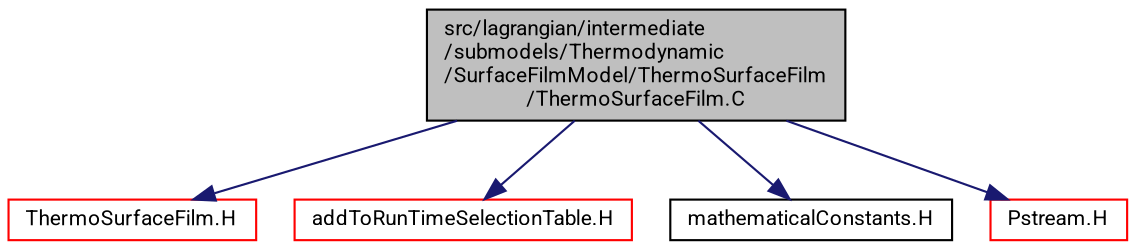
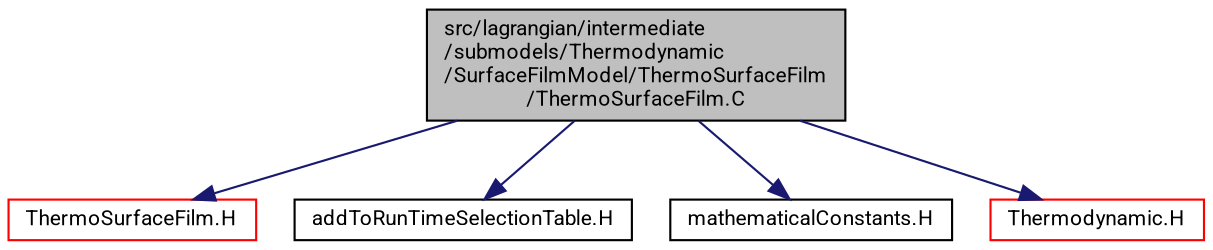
  digraph {
    fontname=Roboto
    node [color=black fontname=Roboto fontsize=10 shape=record]
    edge [color=midnightblue fontname=Roboto fontsize=10 labelfontname=Helvetica labelfontsize=10 style=solid]
    n1 [fillcolor=grey75 fontcolor=black height=0.2 label="src/lagrangian/intermediate\l/submodels/Thermodynamic\l/SurfaceFilmModel/ThermoSurfaceFilm\l/ThermoSurfaceFilm.C" style=filled width=0.4]
    n2 [color=red height=0.2 label="ThermoSurfaceFilm.H" width=0.4]
-   n3 [color=red height=0.2 label="addToRunTimeSelectionTable.H" width=0.4]
+   n3 [height=0.2 label="addToRunTimeSelectionTable.H" width=0.4]
    n4 [height=0.2 label="mathematicalConstants.H" width=0.4]
-   n5 [color=red height=0.2 label="Pstream.H" width=0.4]
+   n5 [color=red height=0.2 label="Thermodynamic.H" width=0.4]
    n1 -> n2
    n1 -> n3
    n1 -> n4
    n1 -> n5
  }
